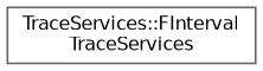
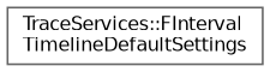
  digraph {
    rankdir=LR
-   n1 [color=grey40 fillcolor=white fontname=Helvetica fontsize=10 height=0.2 label="TraceServices::FInterval\lTraceServices" shape=box style=filled width=0.4]
+   n1 [color=grey40 fillcolor=white fontname=Helvetica fontsize=10 height=0.2 label="TraceServices::FInterval\lTimelineDefaultSettings" shape=box style=filled width=0.4]
  }
